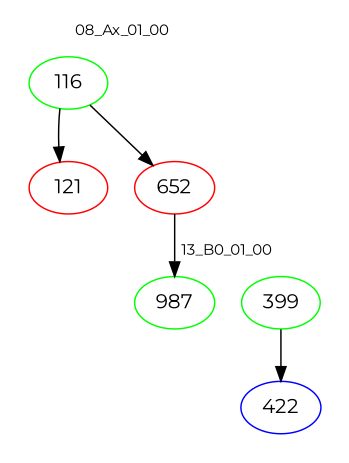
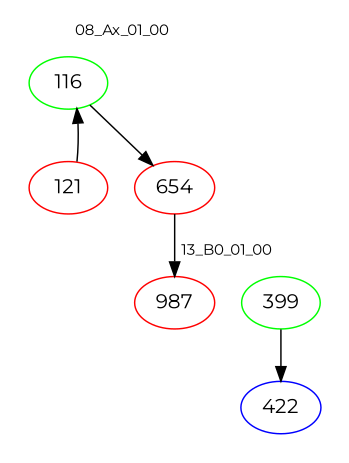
  digraph {
    fontname=Montserrat
    node [color=red fontname=Montserrat]
    edge [color=black fontname=Montserrat]
    n1 [color=green label=116]
    n2 [label=121]
-   n3 [label=652]
+   n3 [label=654]
    n4 [color=green label=399]
    n5 [color=blue label=422]
-   n6 [color=green label=987]
+   n6 [label=987]
    subgraph cluster_1 {
      color=white
      fontsize=10
      label="08_Ax_01_00"
      n1
      n2
      n3
    }
    subgraph cluster_2 {
      color=white
      fontsize=10
      label="13_B0_01_00"
      n4
      n5
      n6
    }
-   n1 -> n2
+   n2 -> n1
    n1 -> n3
    n3 -> n6
    n4 -> n5
  }
